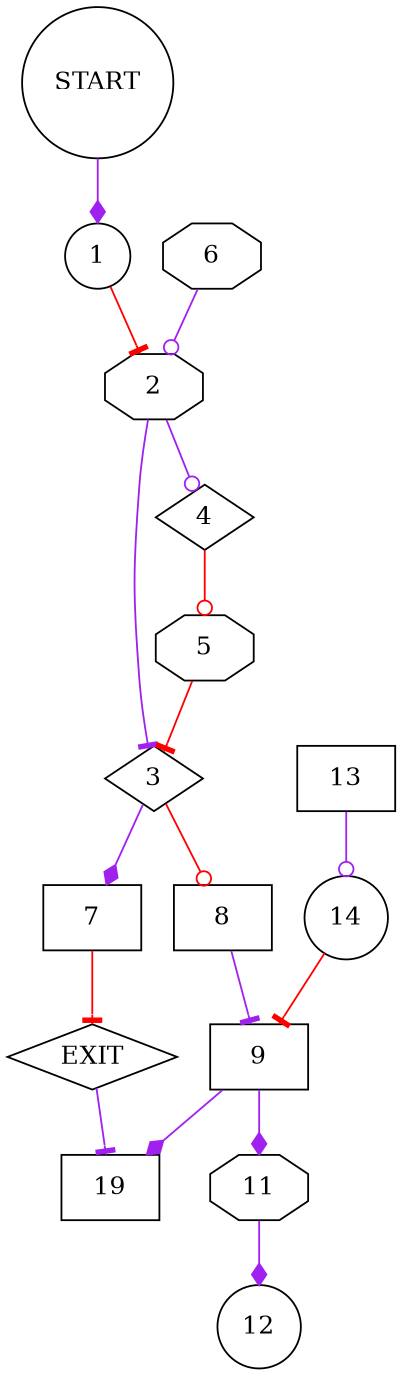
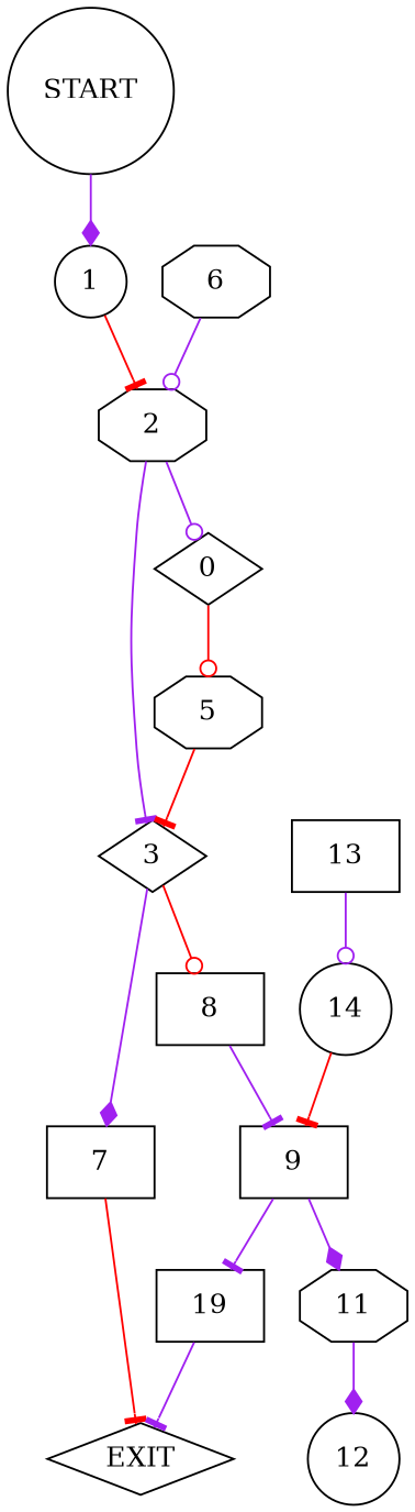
  digraph {
    node [shape=box]
    edge [arrowhead=tee color=purple]
    n1 [label=START shape=circle]
    1 [shape=circle]
    2 [shape=octagon]
    n4 [label=EXIT shape=diamond]
    3 [shape=diamond]
-   4 [shape=diamond]
+   4 [shape=diamond label=0]
    7
    8
    5 [shape=octagon]
    9
    6 [shape=octagon]
    n12 [label=19]
    11 [shape=octagon]
    12 [shape=circle]
    14 [shape=circle]
    13
    n1 -> 1 [arrowhead=diamond]
    1 -> 2 [color=red]
    2 -> 3
    2 -> 4 [arrowhead=odot]
    3 -> 7 [arrowhead=diamond]
    3 -> 8 [arrowhead=odot color=red]
    4 -> 5 [arrowhead=odot color=red]
    7 -> n4 [color=red]
    8 -> 9
    5 -> 3 [color=red]
-   9 -> n12 [arrowhead=diamond]
+   9 -> n12
    9 -> 11 [arrowhead=diamond]
    6 -> 2 [arrowhead=odot]
-   n4 -> n12
+   n12 -> n4
    11 -> 12 [arrowhead=diamond]
    14 -> 9 [color=red]
    13 -> 14 [arrowhead=odot]
  }
